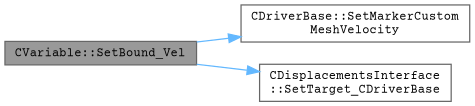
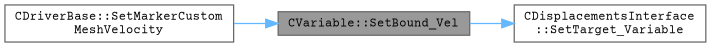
  digraph {
    fontname="Courier Prime"
    rankdir=RL
    node [color=grey40 fillcolor=white fontname="Courier Prime" fontsize=10 shape=box style=filled]
    edge [color=steelblue1 dir=back fontname="Courier Prime" fontsize=10 labelfontname=Helvetica labelfontsize=10 style=solid]
    n1 [color=gray40 fillcolor=grey60 fontcolor=black height=0.2 label="CVariable::SetBound_Vel" width=0.4]
    n2 [height=0.2 label="CDriverBase::SetMarkerCustom\lMeshVelocity" width=0.4]
-   n3 [height=0.2 label="CDisplacementsInterface\l::SetTarget_CDriverBase" width=0.4]
-   n2 -> n1
+   n3 [height=0.2 label="CDisplacementsInterface\l::SetTarget_Variable" width=0.4]
+   n1 -> n2
    n3 -> n1
  }
